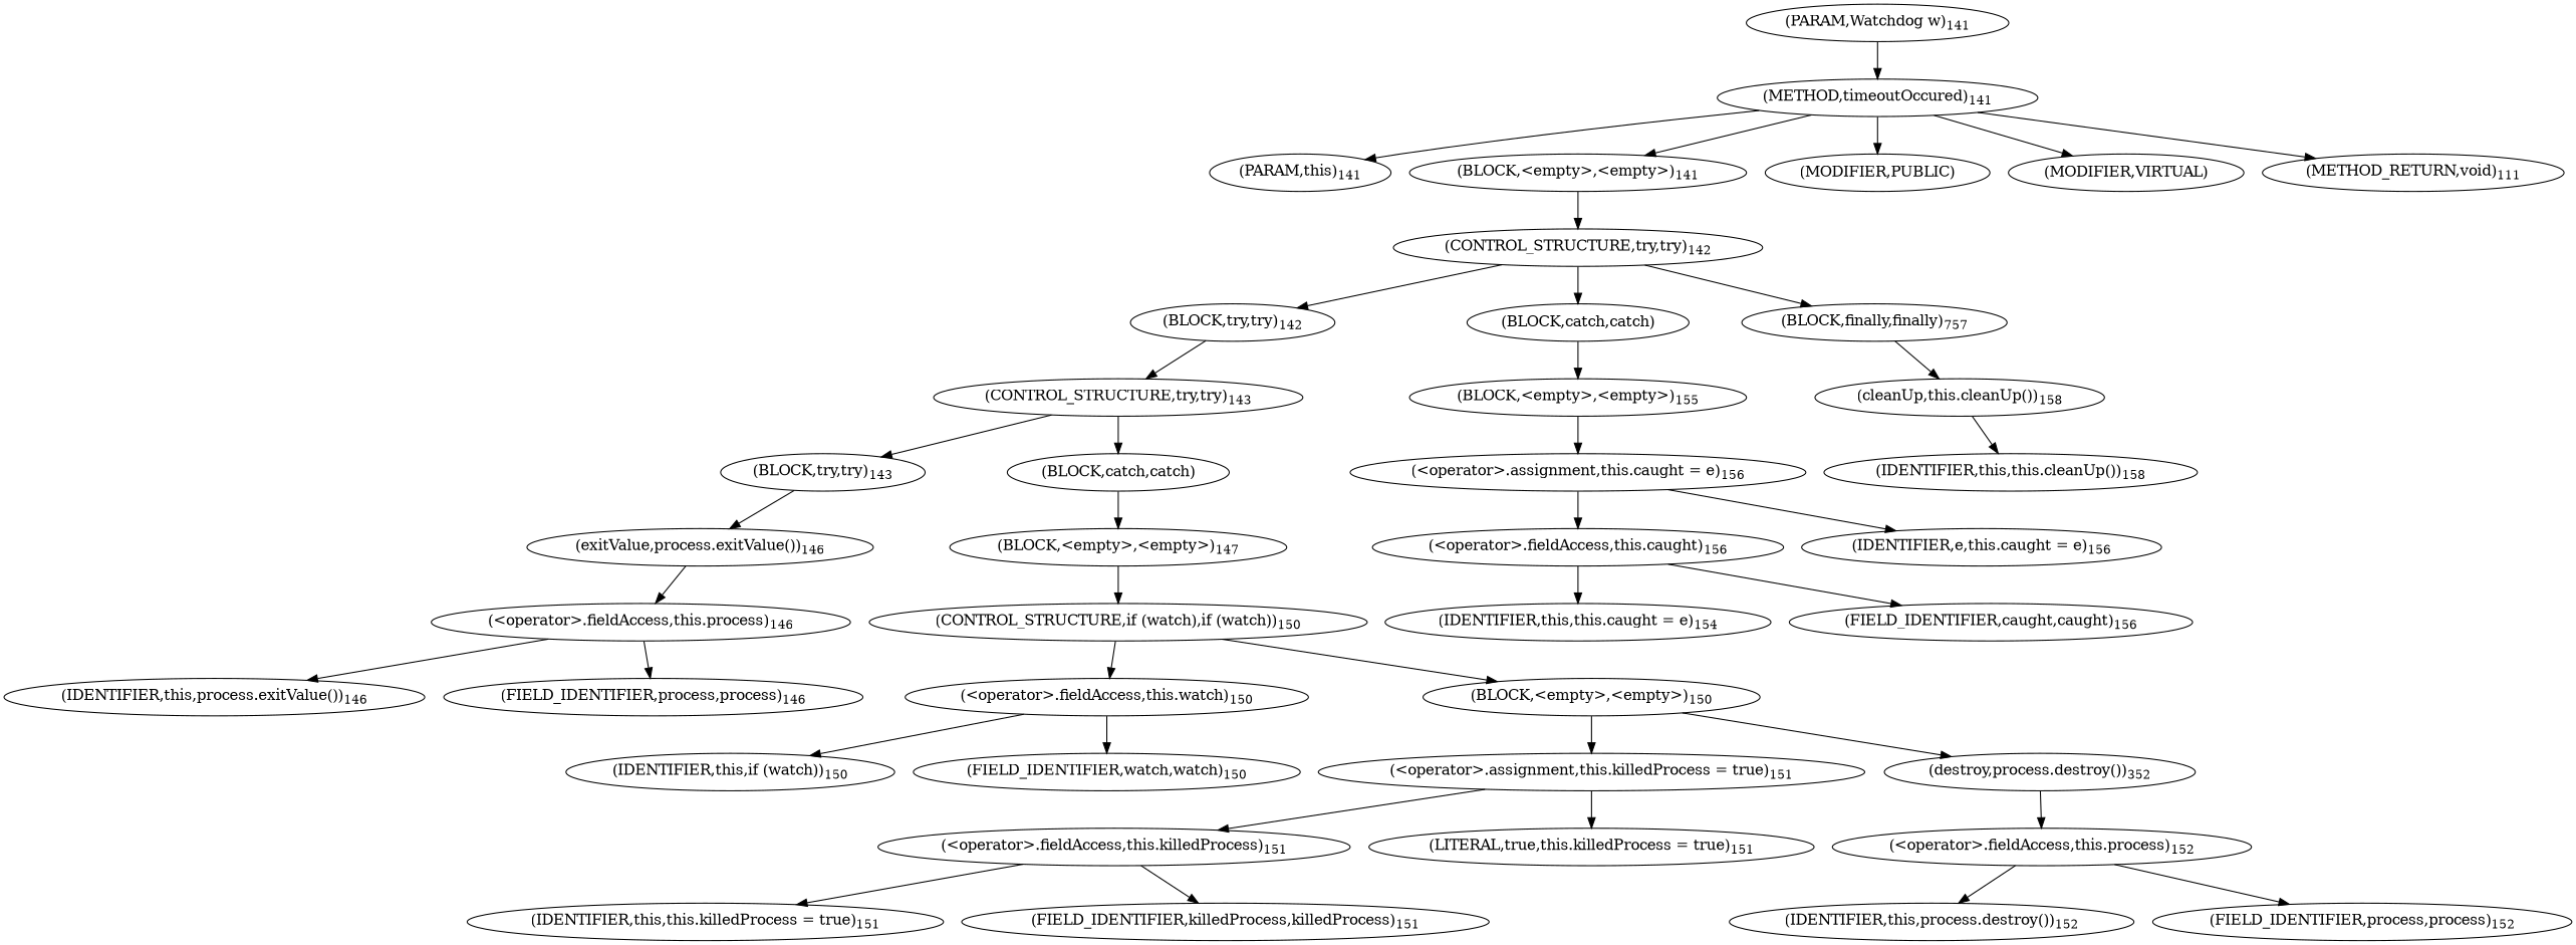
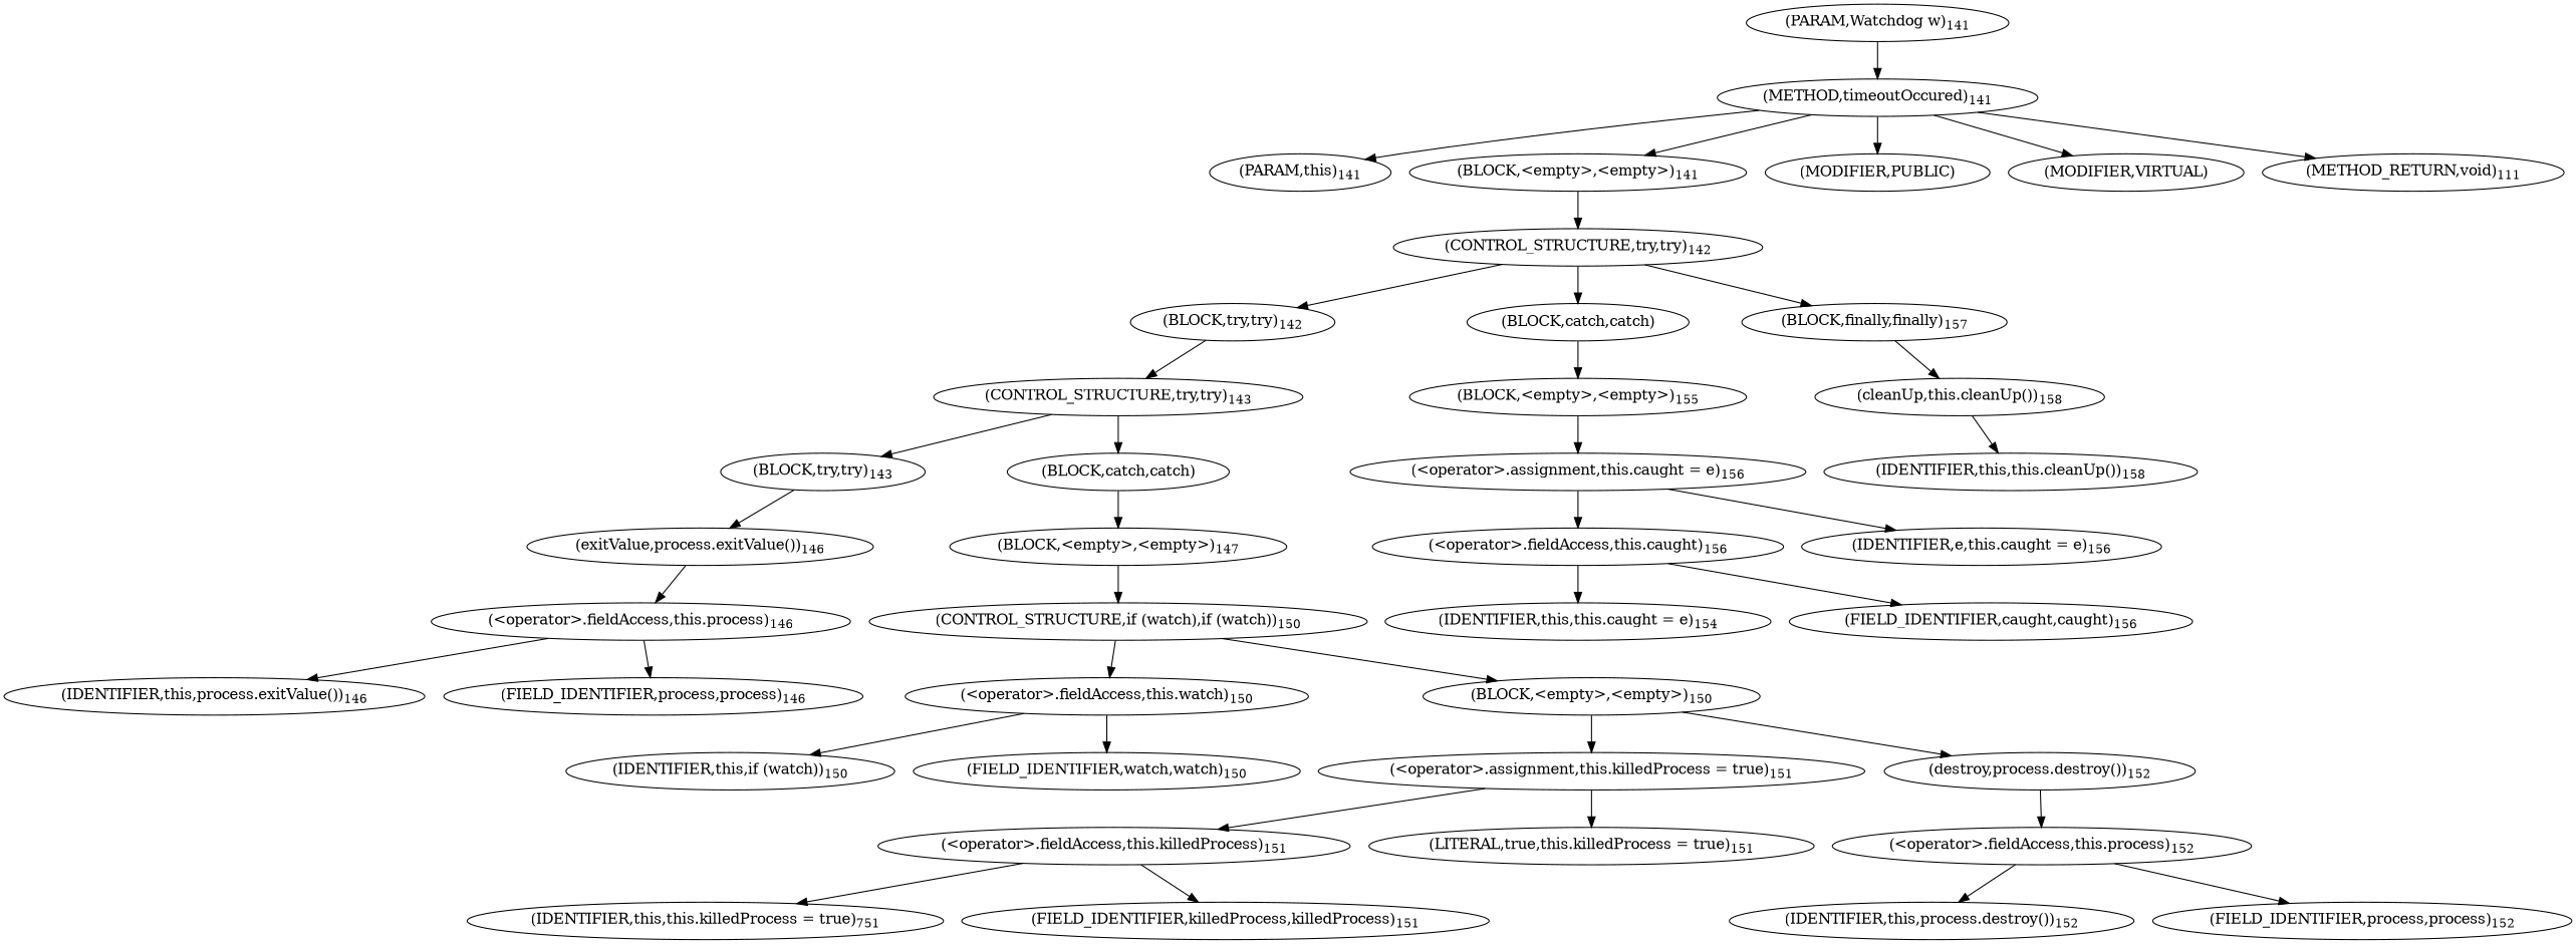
  digraph {
    n1 [label=<(METHOD,timeoutOccured)<SUB>141</SUB>>]
    n2 [label=<(PARAM,this)<SUB>141</SUB>>]
    n3 [label=<(BLOCK,&lt;empty&gt;,&lt;empty&gt;)<SUB>141</SUB>>]
    n4 [label=<(MODIFIER,PUBLIC)>]
    n5 [label=<(MODIFIER,VIRTUAL)>]
    n6 [label=<(METHOD_RETURN,void)<SUB>111</SUB>>]
    n7 [label=<(PARAM,Watchdog w)<SUB>141</SUB>>]
    n8 [label=<(CONTROL_STRUCTURE,try,try)<SUB>142</SUB>>]
    n9 [label=<(BLOCK,try,try)<SUB>142</SUB>>]
    n10 [label=<(BLOCK,catch,catch)>]
-   n11 [label=<(BLOCK,finally,finally)<SUB>757</SUB>>]
+   n11 [label=<(BLOCK,finally,finally)<SUB>157</SUB>>]
    n12 [label=<(CONTROL_STRUCTURE,try,try)<SUB>143</SUB>>]
    n13 [label=<(BLOCK,&lt;empty&gt;,&lt;empty&gt;)<SUB>155</SUB>>]
    n14 [label=<(cleanUp,this.cleanUp())<SUB>158</SUB>>]
    n15 [label=<(BLOCK,try,try)<SUB>143</SUB>>]
    n16 [label=<(BLOCK,catch,catch)>]
    n17 [label=<(exitValue,process.exitValue())<SUB>146</SUB>>]
    n18 [label=<(BLOCK,&lt;empty&gt;,&lt;empty&gt;)<SUB>147</SUB>>]
    n19 [label=<(&lt;operator&gt;.fieldAccess,this.process)<SUB>146</SUB>>]
    n20 [label=<(IDENTIFIER,this,process.exitValue())<SUB>146</SUB>>]
    n21 [label=<(FIELD_IDENTIFIER,process,process)<SUB>146</SUB>>]
    n22 [label=<(CONTROL_STRUCTURE,if (watch),if (watch))<SUB>150</SUB>>]
    n23 [label=<(&lt;operator&gt;.fieldAccess,this.watch)<SUB>150</SUB>>]
    n24 [label=<(BLOCK,&lt;empty&gt;,&lt;empty&gt;)<SUB>150</SUB>>]
    n25 [label=<(IDENTIFIER,this,if (watch))<SUB>150</SUB>>]
    n26 [label=<(FIELD_IDENTIFIER,watch,watch)<SUB>150</SUB>>]
    n27 [label=<(&lt;operator&gt;.assignment,this.killedProcess = true)<SUB>151</SUB>>]
-   n28 [label=<(destroy,process.destroy())<SUB>352</SUB>>]
+   n28 [label=<(destroy,process.destroy())<SUB>152</SUB>>]
    n29 [label=<(&lt;operator&gt;.fieldAccess,this.killedProcess)<SUB>151</SUB>>]
    n30 [label=<(LITERAL,true,this.killedProcess = true)<SUB>151</SUB>>]
    n31 [label=<(&lt;operator&gt;.fieldAccess,this.process)<SUB>152</SUB>>]
-   n32 [label=<(IDENTIFIER,this,this.killedProcess = true)<SUB>151</SUB>>]
+   n32 [label=<(IDENTIFIER,this,this.killedProcess = true)<SUB>751</SUB>>]
    n33 [label=<(FIELD_IDENTIFIER,killedProcess,killedProcess)<SUB>151</SUB>>]
    n34 [label=<(IDENTIFIER,this,process.destroy())<SUB>152</SUB>>]
    n35 [label=<(FIELD_IDENTIFIER,process,process)<SUB>152</SUB>>]
    n36 [label=<(&lt;operator&gt;.assignment,this.caught = e)<SUB>156</SUB>>]
    n37 [label=<(&lt;operator&gt;.fieldAccess,this.caught)<SUB>156</SUB>>]
    n38 [label=<(IDENTIFIER,e,this.caught = e)<SUB>156</SUB>>]
    n39 [label=<(IDENTIFIER,this,this.caught = e)<SUB>154</SUB>>]
    n40 [label=<(FIELD_IDENTIFIER,caught,caught)<SUB>156</SUB>>]
    n41 [label=<(IDENTIFIER,this,this.cleanUp())<SUB>158</SUB>>]
    n1 -> n2
    n1 -> n3
    n1 -> n4
    n1 -> n5
    n1 -> n6
    n3 -> n8
    n7 -> n1
    n8 -> n9
    n8 -> n10
    n8 -> n11
    n9 -> n12
    n10 -> n13
    n11 -> n14
    n12 -> n15
    n12 -> n16
    n13 -> n36
    n14 -> n41
    n15 -> n17
    n16 -> n18
    n17 -> n19
    n18 -> n22
    n19 -> n20
    n19 -> n21
    n22 -> n23
    n22 -> n24
    n23 -> n25
    n23 -> n26
    n24 -> n27
    n24 -> n28
    n27 -> n29
    n27 -> n30
    n28 -> n31
    n29 -> n32
    n29 -> n33
    n31 -> n34
    n31 -> n35
    n36 -> n37
    n36 -> n38
    n37 -> n39
    n37 -> n40
  }
